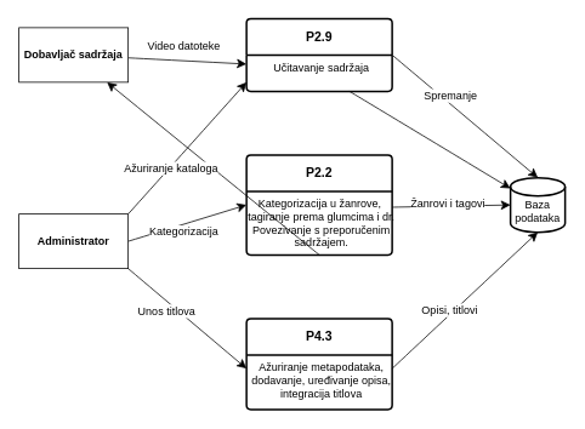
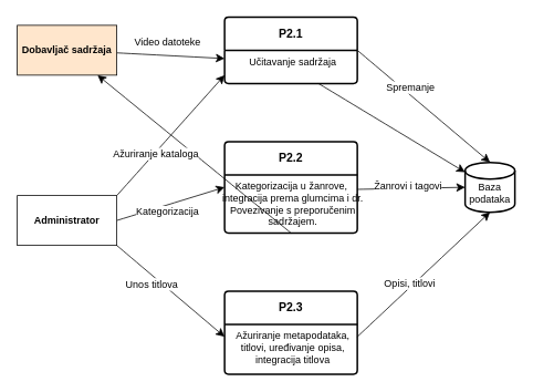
  <mxCell id="0" />
  <mxCell id="1" parent="0" />
- <mxCell id="2" value="&lt;b&gt;P2.9&lt;/b&gt;" style="swimlane;childLayout=stackLayout;horizontal=1;startSize=40;horizontalStack=0;rounded=1;fontSize=14;fontStyle=0;strokeWidth=2;resizeParent=0;resizeLast=1;shadow=0;dashed=0;align=center;arcSize=4;whiteSpace=wrap;html=1;" vertex="1" parent="1"><mxGeometry x="270" y="20" width="160" height="80" as="geometry" /></mxCell>
+ <mxCell id="2" value="&lt;b&gt;P2.1&lt;/b&gt;" style="swimlane;childLayout=stackLayout;horizontal=1;startSize=40;horizontalStack=0;rounded=1;fontSize=14;fontStyle=0;strokeWidth=2;resizeParent=0;resizeLast=1;shadow=0;dashed=0;align=center;arcSize=4;whiteSpace=wrap;html=1;" vertex="1" parent="1"><mxGeometry x="270" y="20" width="160" height="80" as="geometry" /></mxCell>
  <mxCell id="3" value="&lt;div&gt;&lt;span style=&quot;background-color: transparent; color: light-dark(rgb(0, 0, 0), rgb(255, 255, 255));&quot;&gt;&lt;font&gt;Učitavanje sadržaja&lt;/font&gt;&lt;/span&gt;&lt;/div&gt;" style="align=center;strokeColor=none;fillColor=none;spacingLeft=4;fontSize=12;verticalAlign=top;resizable=0;rotatable=0;part=1;html=1;" vertex="1" parent="2"><mxGeometry y="40" width="160" height="40" as="geometry" /></mxCell>
  <mxCell id="4" style="edgeStyle=none;curved=1;rounded=0;orthogonalLoop=1;jettySize=auto;html=1;fontSize=12;startSize=8;endSize=8;" edge="1" parent="1" source="3" target="13"><mxGeometry relative="1" as="geometry"><mxPoint x="350" y="120" as="targetPoint" /></mxGeometry></mxCell>
  <mxCell id="5" style="edgeStyle=none;curved=1;rounded=0;orthogonalLoop=1;jettySize=auto;html=1;entryX=0;entryY=0.25;entryDx=0;entryDy=0;fontSize=12;startSize=8;endSize=8;" edge="1" parent="1" source="7" target="3"><mxGeometry relative="1" as="geometry" /></mxCell>
  <mxCell id="6" value="Video datoteke" style="edgeLabel;html=1;align=center;verticalAlign=middle;resizable=0;points=[];fontSize=12;" vertex="1" connectable="0" parent="5"><mxGeometry x="-0.286" y="3" relative="1" as="geometry"><mxPoint x="14" y="-13" as="offset" /></mxGeometry></mxCell>
- <mxCell id="7" value="&lt;b&gt;Dobavljač sadržaja&lt;/b&gt;" style="rounded=0;whiteSpace=wrap;html=1;" vertex="1" parent="1"><mxGeometry x="20" y="30" width="120" height="60" as="geometry" /></mxCell>
+ <mxCell id="7" value="&lt;b&gt;Dobavljač sadržaja&lt;/b&gt;" style="rounded=0;whiteSpace=wrap;html=1;fillColor=#ffe6cc;" vertex="1" parent="1"><mxGeometry x="20" y="30" width="120" height="60" as="geometry" /></mxCell>
  <mxCell id="8" value="&lt;b&gt;P2.2&lt;/b&gt;" style="swimlane;childLayout=stackLayout;horizontal=1;startSize=40;horizontalStack=0;rounded=1;fontSize=14;fontStyle=0;strokeWidth=2;resizeParent=0;resizeLast=1;shadow=0;dashed=0;align=center;arcSize=4;whiteSpace=wrap;html=1;" vertex="1" parent="1"><mxGeometry x="270" y="170" width="160" height="110" as="geometry" /></mxCell>
- <mxCell id="9" value="&lt;div&gt;&lt;span style=&quot;background-color: transparent; color: light-dark(rgb(0, 0, 0), rgb(255, 255, 255));&quot;&gt;&lt;font&gt;Kategorizacija u žanrove,&amp;nbsp;&lt;/font&gt;&lt;/span&gt;&lt;/div&gt;&lt;div&gt;&lt;span style=&quot;background-color: transparent; color: light-dark(rgb(0, 0, 0), rgb(255, 255, 255));&quot;&gt;&lt;font&gt;tagiranje prema glumcima i dr.&lt;/font&gt;&lt;/span&gt;&lt;/div&gt;&lt;div&gt;&lt;span style=&quot;background-color: transparent; color: light-dark(rgb(0, 0, 0), rgb(255, 255, 255));&quot;&gt;Povezivanje s preporučenim&lt;/span&gt;&lt;/div&gt;&lt;div&gt;&lt;span style=&quot;background-color: transparent; color: light-dark(rgb(0, 0, 0), rgb(255, 255, 255));&quot;&gt;sadržajem.&lt;/span&gt;&lt;/div&gt;" style="align=center;strokeColor=none;fillColor=none;spacingLeft=4;fontSize=12;verticalAlign=top;resizable=0;rotatable=0;part=1;html=1;" vertex="1" parent="8"><mxGeometry y="40" width="160" height="70" as="geometry" /></mxCell>
- <mxCell id="10" value="&lt;b&gt;P4.3&lt;/b&gt;" style="swimlane;childLayout=stackLayout;horizontal=1;startSize=40;horizontalStack=0;rounded=1;fontSize=14;fontStyle=0;strokeWidth=2;resizeParent=0;resizeLast=1;shadow=0;dashed=0;align=center;arcSize=4;whiteSpace=wrap;html=1;" vertex="1" parent="1"><mxGeometry x="270" y="350" width="160" height="100" as="geometry" /></mxCell>
- <mxCell id="11" value="&lt;div&gt;Ažuriranje metapodataka,&lt;/div&gt;&lt;div&gt;dodavanje, uređivanje opisa,&lt;/div&gt;&lt;div&gt;integracija titlova&lt;/div&gt;" style="align=center;strokeColor=none;fillColor=none;spacingLeft=4;fontSize=12;verticalAlign=top;resizable=0;rotatable=0;part=1;html=1;" vertex="1" parent="10"><mxGeometry y="40" width="160" height="60" as="geometry" /></mxCell>
+ <mxCell id="9" value="&lt;div&gt;&lt;span style=&quot;background-color: transparent; color: light-dark(rgb(0, 0, 0), rgb(255, 255, 255));&quot;&gt;&lt;font&gt;Kategorizacija u žanrove,&amp;nbsp;&lt;/font&gt;&lt;/span&gt;&lt;/div&gt;&lt;div&gt;&lt;span style=&quot;background-color: transparent; color: light-dark(rgb(0, 0, 0), rgb(255, 255, 255));&quot;&gt;&lt;font&gt;integracija prema glumcima i dr.&lt;/font&gt;&lt;/span&gt;&lt;/div&gt;&lt;div&gt;&lt;span style=&quot;background-color: transparent; color: light-dark(rgb(0, 0, 0), rgb(255, 255, 255));&quot;&gt;Povezivanje s preporučenim&lt;/span&gt;&lt;/div&gt;&lt;div&gt;&lt;span style=&quot;background-color: transparent; color: light-dark(rgb(0, 0, 0), rgb(255, 255, 255));&quot;&gt;sadržajem.&lt;/span&gt;&lt;/div&gt;" style="align=center;strokeColor=none;fillColor=none;spacingLeft=4;fontSize=12;verticalAlign=top;resizable=0;rotatable=0;part=1;html=1;" vertex="1" parent="8"><mxGeometry y="40" width="160" height="70" as="geometry" /></mxCell>
+ <mxCell id="10" value="&lt;b&gt;P2.3&lt;/b&gt;" style="swimlane;childLayout=stackLayout;horizontal=1;startSize=40;horizontalStack=0;rounded=1;fontSize=14;fontStyle=0;strokeWidth=2;resizeParent=0;resizeLast=1;shadow=0;dashed=0;align=center;arcSize=4;whiteSpace=wrap;html=1;" vertex="1" parent="1"><mxGeometry x="270" y="350" width="160" height="100" as="geometry" /></mxCell>
+ <mxCell id="11" value="&lt;div&gt;Ažuriranje metapodataka,&lt;/div&gt;&lt;div&gt;titlovi, uređivanje opisa,&lt;/div&gt;&lt;div&gt;integracija titlova&lt;/div&gt;" style="align=center;strokeColor=none;fillColor=none;spacingLeft=4;fontSize=12;verticalAlign=top;resizable=0;rotatable=0;part=1;html=1;" vertex="1" parent="10"><mxGeometry y="40" width="160" height="60" as="geometry" /></mxCell>
  <mxCell id="12" style="edgeStyle=none;curved=1;rounded=0;orthogonalLoop=1;jettySize=auto;html=1;exitX=0.5;exitY=1;exitDx=0;exitDy=0;fontSize=12;startSize=8;endSize=8;" edge="1" parent="1" source="9" target="7"><mxGeometry relative="1" as="geometry" /></mxCell>
  <mxCell id="13" value="&lt;div&gt;&lt;br&gt;&lt;/div&gt;Baza podataka" style="strokeWidth=2;html=1;shape=mxgraph.flowchart.database;whiteSpace=wrap;" vertex="1" parent="1"><mxGeometry x="560" y="195" width="60" height="60" as="geometry" /></mxCell>
  <mxCell id="14" style="edgeStyle=none;curved=1;rounded=0;orthogonalLoop=1;jettySize=auto;html=1;exitX=1;exitY=0.5;exitDx=0;exitDy=0;entryX=0.5;entryY=0;entryDx=0;entryDy=0;entryPerimeter=0;fontSize=12;startSize=8;endSize=8;" edge="1" parent="1" source="2" target="13"><mxGeometry relative="1" as="geometry" /></mxCell>
  <mxCell id="15" value="Spremanje" style="edgeLabel;html=1;align=center;verticalAlign=middle;resizable=0;points=[];fontSize=12;" vertex="1" connectable="0" parent="14"><mxGeometry x="-0.184" y="-4" relative="1" as="geometry"><mxPoint x="1" y="-13" as="offset" /></mxGeometry></mxCell>
  <mxCell id="16" style="edgeStyle=none;curved=1;rounded=0;orthogonalLoop=1;jettySize=auto;html=1;exitX=1;exitY=0.25;exitDx=0;exitDy=0;entryX=0;entryY=0.5;entryDx=0;entryDy=0;entryPerimeter=0;fontSize=12;startSize=8;endSize=8;" edge="1" parent="1" source="9" target="13"><mxGeometry relative="1" as="geometry" /></mxCell>
  <mxCell id="17" value="Žanrovi i tagovi" style="edgeLabel;html=1;align=center;verticalAlign=middle;resizable=0;points=[];fontSize=12;" vertex="1" connectable="0" parent="16"><mxGeometry x="-0.066" y="3" relative="1" as="geometry"><mxPoint as="offset" /></mxGeometry></mxCell>
  <mxCell id="18" style="edgeStyle=none;curved=1;rounded=0;orthogonalLoop=1;jettySize=auto;html=1;exitX=1;exitY=0.25;exitDx=0;exitDy=0;entryX=0.5;entryY=1;entryDx=0;entryDy=0;entryPerimeter=0;fontSize=12;startSize=8;endSize=8;" edge="1" parent="1" source="11" target="13"><mxGeometry relative="1" as="geometry" /></mxCell>
  <mxCell id="19" value="Opisi, titlovi" style="edgeLabel;html=1;align=center;verticalAlign=middle;resizable=0;points=[];fontSize=12;" vertex="1" connectable="0" parent="18"><mxGeometry x="-0.234" y="-2" relative="1" as="geometry"><mxPoint y="-9" as="offset" /></mxGeometry></mxCell>
  <mxCell id="20" style="edgeStyle=none;curved=1;rounded=0;orthogonalLoop=1;jettySize=auto;html=1;exitX=1;exitY=0;exitDx=0;exitDy=0;entryX=0;entryY=0.75;entryDx=0;entryDy=0;fontSize=12;startSize=8;endSize=8;" edge="1" parent="1" source="26" target="3"><mxGeometry relative="1" as="geometry" /></mxCell>
  <mxCell id="21" value="Ažuriranje kataloga" style="edgeLabel;html=1;align=center;verticalAlign=middle;resizable=0;points=[];fontSize=12;" vertex="1" connectable="0" parent="20"><mxGeometry x="-0.29" y="-1" relative="1" as="geometry"><mxPoint as="offset" /></mxGeometry></mxCell>
  <mxCell id="22" style="edgeStyle=none;curved=1;rounded=0;orthogonalLoop=1;jettySize=auto;html=1;exitX=1;exitY=0.5;exitDx=0;exitDy=0;entryX=0;entryY=0.5;entryDx=0;entryDy=0;fontSize=12;startSize=8;endSize=8;" edge="1" parent="1" source="26" target="8"><mxGeometry relative="1" as="geometry" /></mxCell>
  <mxCell id="23" value="Kategorizacija" style="edgeLabel;html=1;align=center;verticalAlign=middle;resizable=0;points=[];fontSize=12;" vertex="1" connectable="0" parent="22"><mxGeometry x="-0.46" y="-1" relative="1" as="geometry"><mxPoint x="25" y="-1" as="offset" /></mxGeometry></mxCell>
  <mxCell id="24" style="edgeStyle=none;curved=1;rounded=0;orthogonalLoop=1;jettySize=auto;html=1;exitX=1;exitY=1;exitDx=0;exitDy=0;entryX=0;entryY=0.25;entryDx=0;entryDy=0;fontSize=12;startSize=8;endSize=8;" edge="1" parent="1" source="26" target="11"><mxGeometry relative="1" as="geometry" /></mxCell>
  <mxCell id="25" value="Unos titlova" style="edgeLabel;html=1;align=center;verticalAlign=middle;resizable=0;points=[];fontSize=12;" vertex="1" connectable="0" parent="24"><mxGeometry x="-0.521" y="-2" relative="1" as="geometry"><mxPoint x="11" y="18" as="offset" /></mxGeometry></mxCell>
  <mxCell id="26" value="&lt;b&gt;Administrator&lt;/b&gt;" style="rounded=0;whiteSpace=wrap;html=1;" vertex="1" parent="1"><mxGeometry x="20" y="235" width="120" height="60" as="geometry" /></mxCell>
